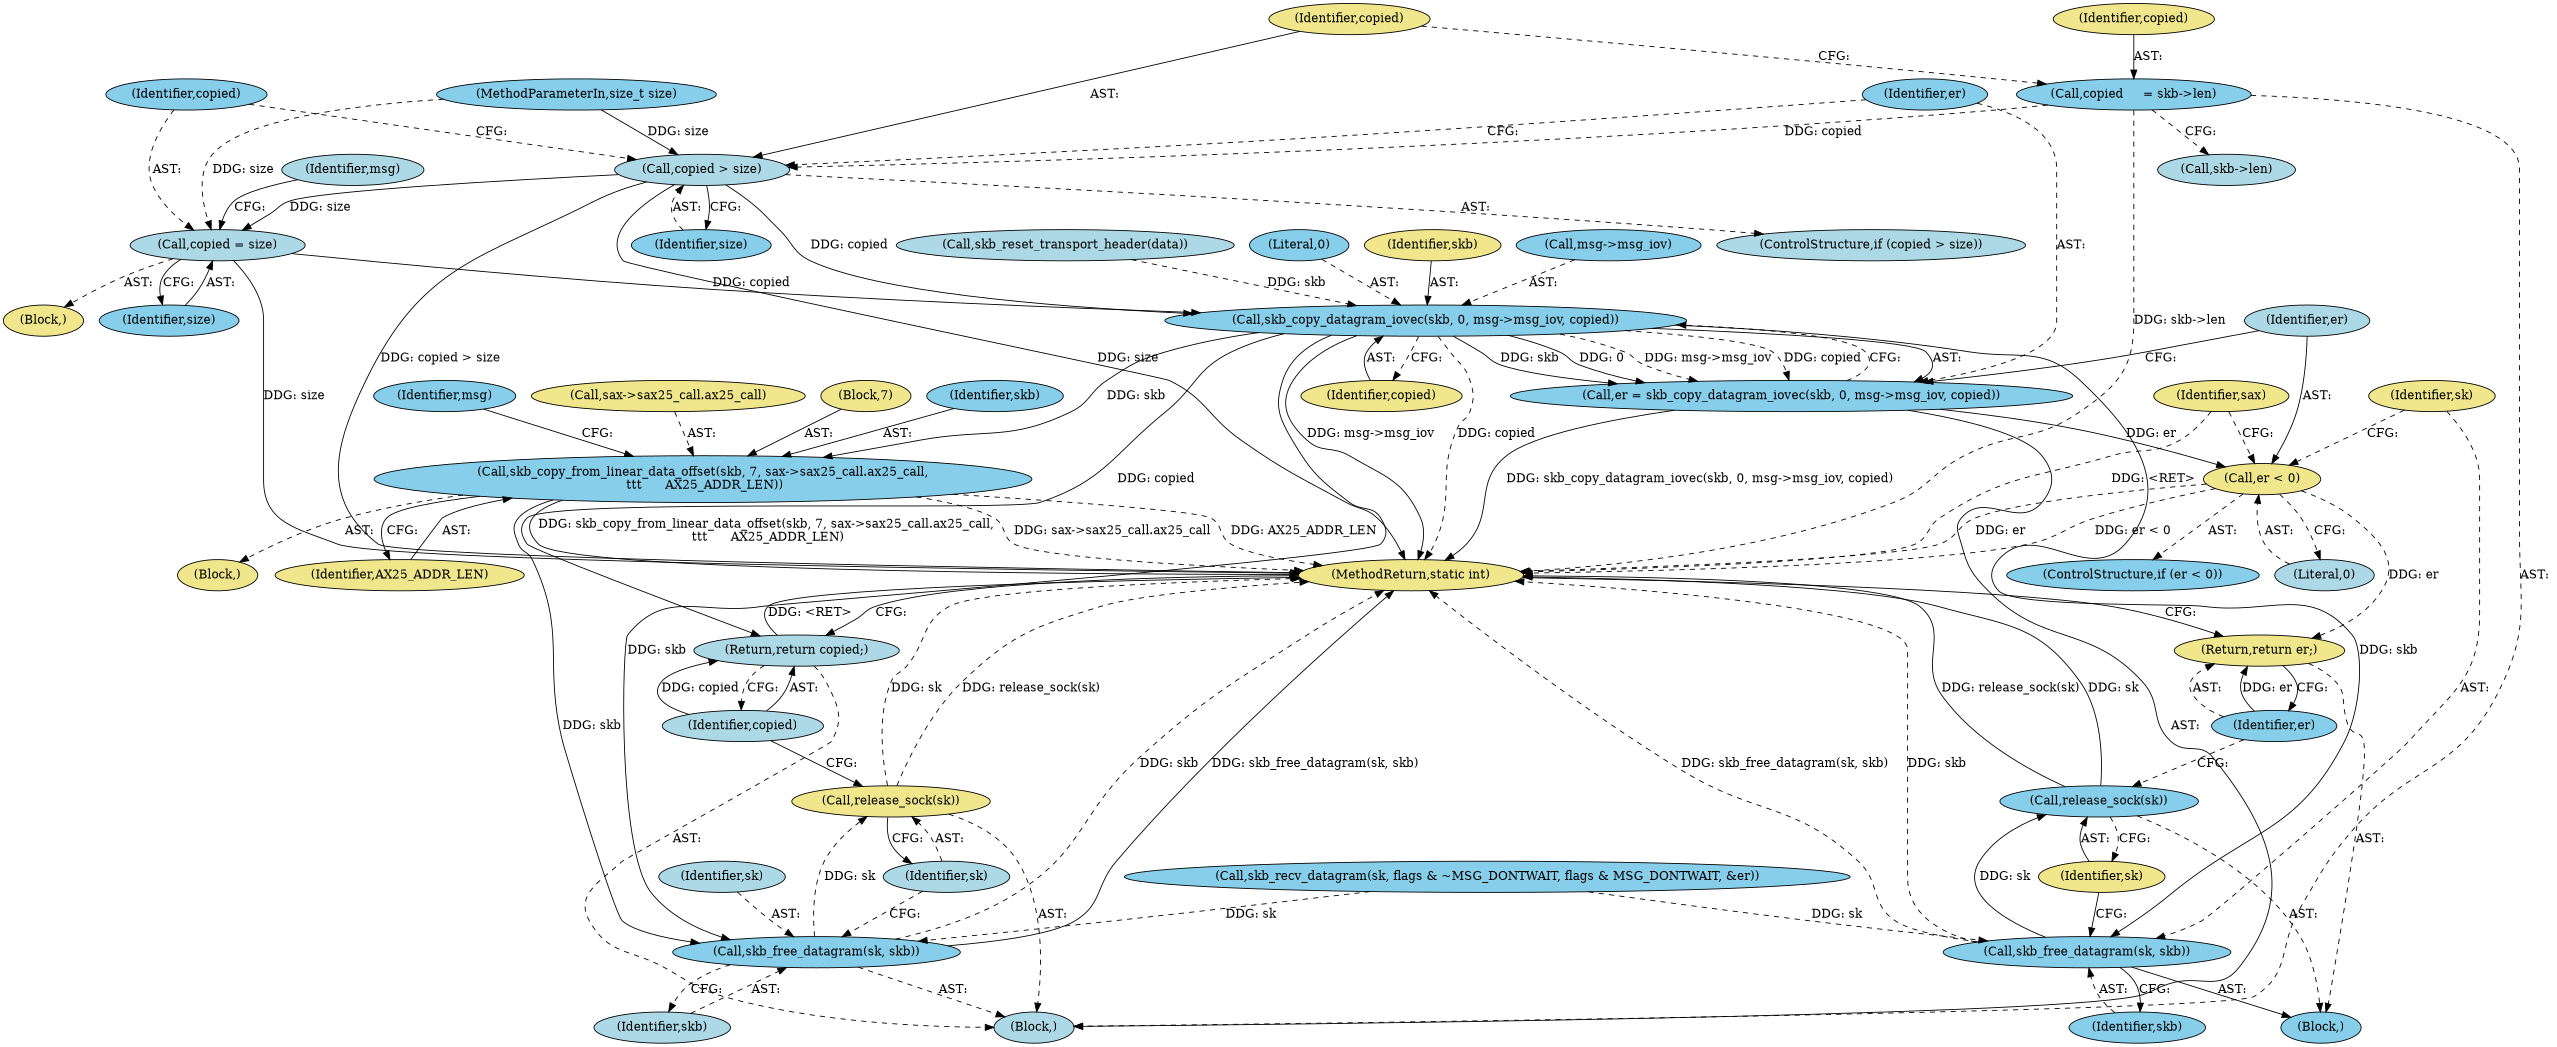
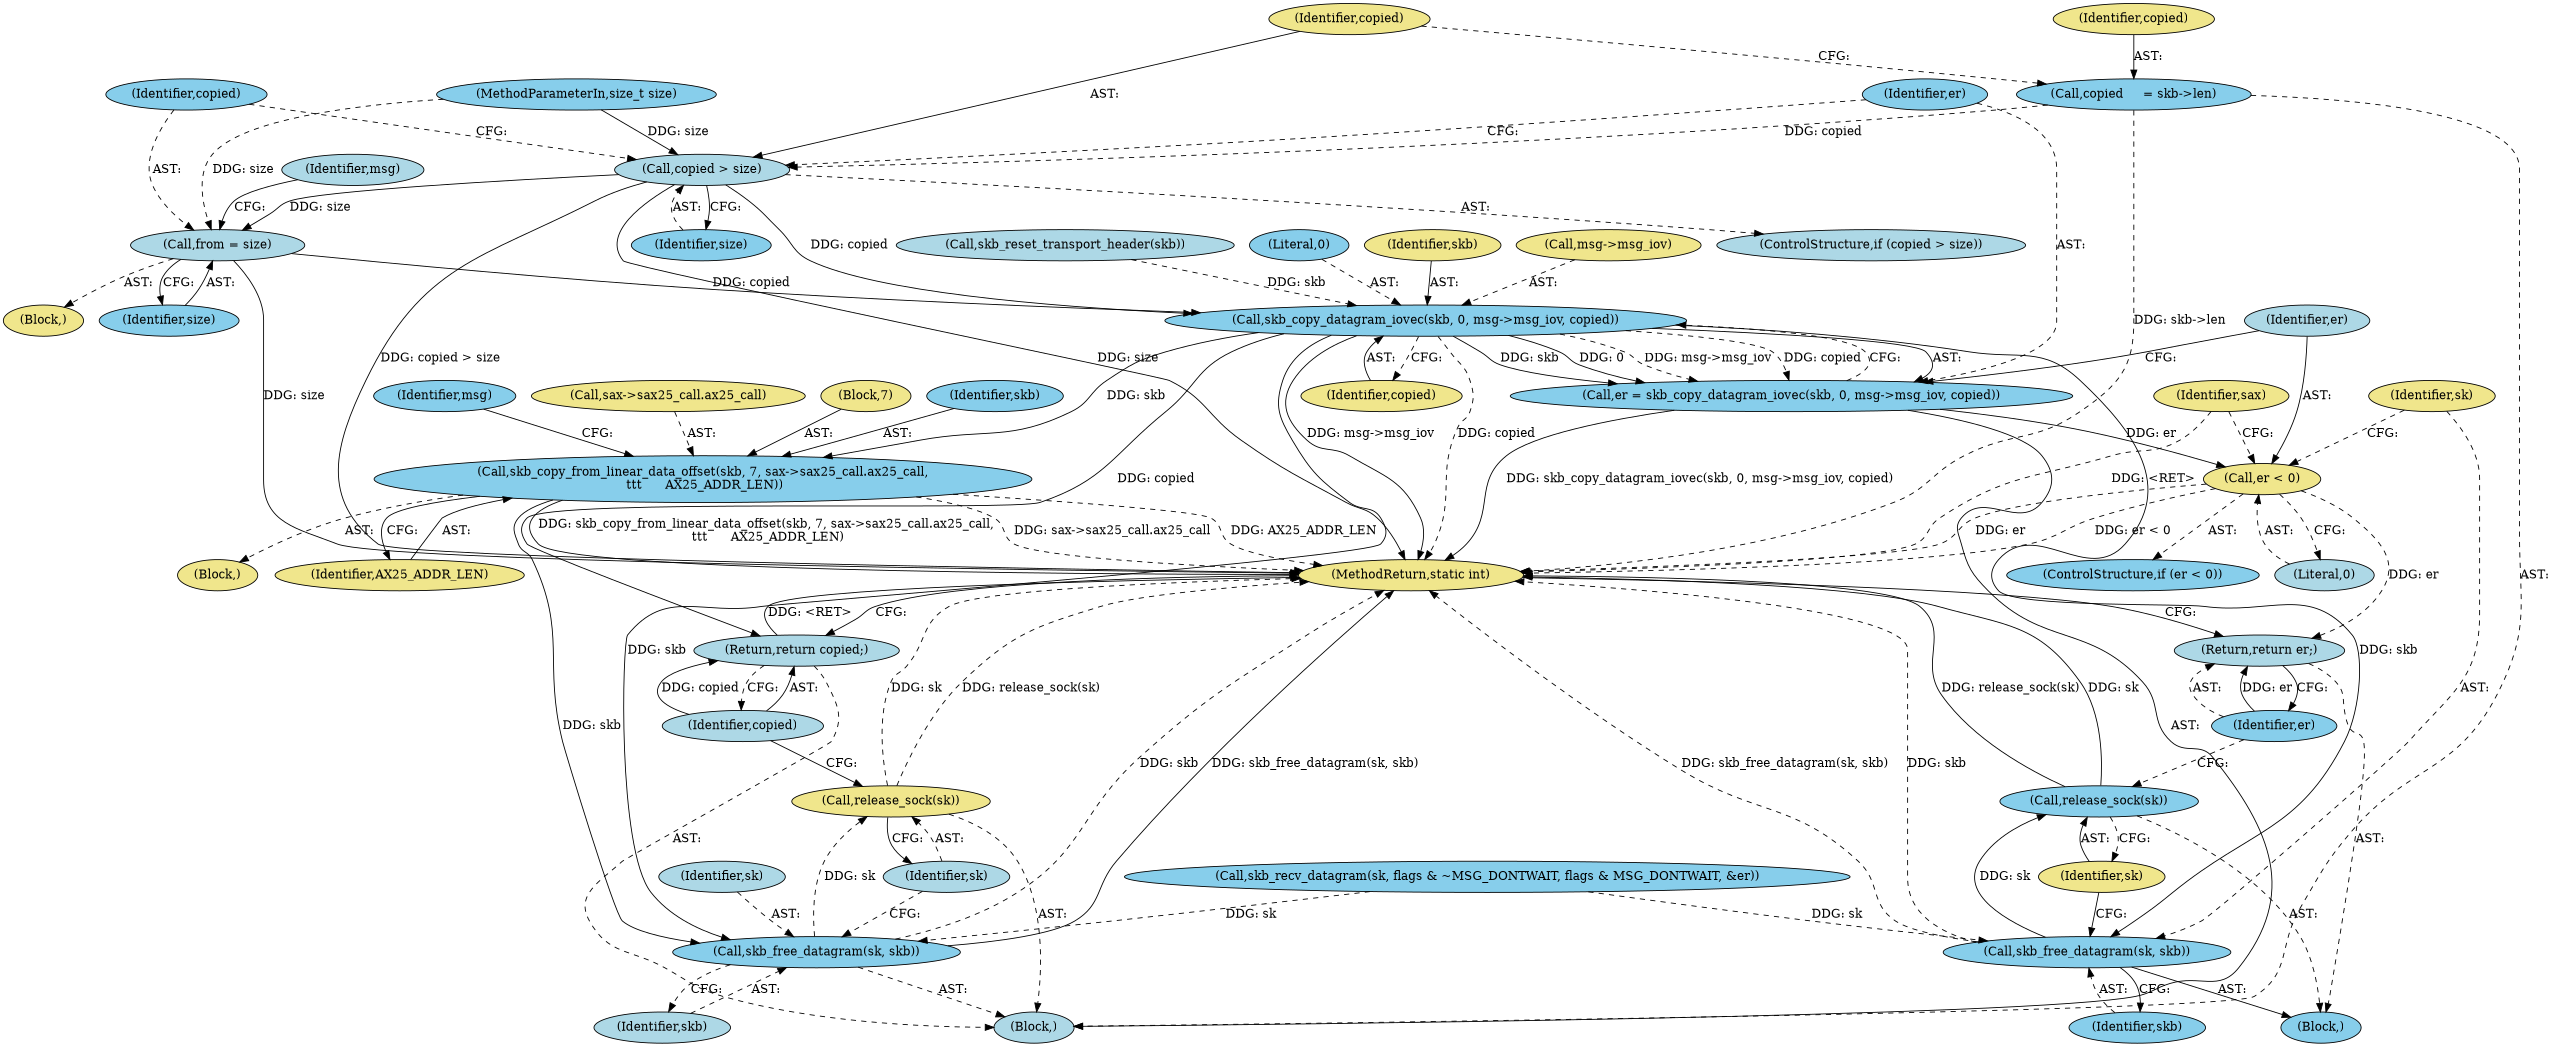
  digraph {
    node [fillcolor=skyblue style=filled]
    edge [style=dashed]
    n1 [label="(Call,copied     = skb->len)"]
    n2 [fillcolor=lightblue label="(Call,copied > size)"]
-   n3 [fillcolor=lightblue label="(Call,skb->len)"]
    n4 [fillcolor=lightblue label="(Block,)"]
    n5 [fillcolor=khaki label="(MethodReturn,static int)"]
-   n6 [fillcolor=lightblue label="(Call,copied = size)"]
+   n6 [fillcolor=lightblue label="(Call,from = size)"]
    n7 [label="(Call,skb_copy_datagram_iovec(skb, 0, msg->msg_iov, copied))"]
    n8 [fillcolor=lightblue label="(ControlStructure,if (copied > size))"]
    n9 [label="(Identifier,size)"]
    n10 [fillcolor=lightblue label="(Return,return copied;)"]
-   n11 [fillcolor=khaki label="(Return,return er;)"]
+   n11 [fillcolor=lightblue label="(Return,return er;)"]
    n12 [fillcolor=khaki label="(Block,)"]
    n13 [label="(Identifier,size)"]
    n14 [label="(Call,er = skb_copy_datagram_iovec(skb, 0, msg->msg_iov, copied))"]
    n15 [label="(Call,skb_free_datagram(sk, skb))"]
    n16 [label="(Call,skb_copy_from_linear_data_offset(skb, 7, sax->sax25_call.ax25_call,\n \t\t\t      AX25_ADDR_LEN))"]
    n17 [label="(Call,skb_free_datagram(sk, skb))"]
    n18 [fillcolor=khaki label="(Identifier,copied)"]
    n19 [fillcolor=khaki label="(Call,er < 0)"]
    n20 [label="(Block,)"]
    n21 [label="(Call,release_sock(sk))"]
    n22 [label="(Identifier,skb)"]
    n23 [fillcolor=khaki label="(Identifier,AX25_ADDR_LEN)"]
    n24 [fillcolor=khaki label="(Block,)"]
    n25 [fillcolor=khaki label="(Call,release_sock(sk))"]
    n26 [fillcolor=lightblue label="(Identifier,skb)"]
    n27 [fillcolor=lightblue label="(Identifier,copied)"]
    n28 [label="(ControlStructure,if (er < 0))"]
    n29 [fillcolor=lightblue label="(Literal,0)"]
    n30 [label="(Identifier,er)"]
    n31 [fillcolor=khaki label="(Identifier,sk)"]
    n32 [fillcolor=lightblue label="(Identifier,sk)"]
    n33 [label="(Identifier,msg)"]
-   n34 [fillcolor=lightblue label="(Call,skb_reset_transport_header(data))"]
+   n34 [fillcolor=lightblue label="(Call,skb_reset_transport_header(skb))"]
    n35 [fillcolor=khaki label="(Call,sax->sax25_call.ax25_call)"]
    n36 [label="(Literal,0)"]
    n37 [fillcolor=lightblue label="(Identifier,sk)"]
    n38 [label="(Call,skb_recv_datagram(sk, flags & ~MSG_DONTWAIT, flags & MSG_DONTWAIT, &er))"]
    n39 [fillcolor=lightblue label="(Identifier,msg)"]
    n40 [fillcolor=khaki label="(Identifier,sk)"]
    n41 [fillcolor=khaki label="(Block,7)"]
    n42 [label="(Identifier,er)"]
    n43 [fillcolor=khaki label="(Identifier,copied)"]
    n44 [fillcolor=lightblue label="(Identifier,er)"]
    n45 [label="(MethodParameterIn,size_t size)"]
    n46 [label="(Identifier,copied)"]
    n47 [fillcolor=khaki label="(Identifier,skb)"]
    n48 [fillcolor=khaki label="(Identifier,copied)"]
    n49 [fillcolor=khaki label="(Identifier,sax)"]
    n50 [label="(Identifier,skb)"]
-   n51 [label="(Call,msg->msg_iov)"]
+   n51 [fillcolor=khaki label="(Call,msg->msg_iov)"]
    n1 -> n2 [label="DDG: copied"]
-   n1 -> n3 [label="CFG: "]
    n1 -> n4 [label="AST: "]
    n1 -> n5 [label="DDG: skb->len"]
    n2 -> n5 [label="DDG: copied > size" style=solid]
    n2 -> n5 [label="DDG: size" style=solid]
    n2 -> n6 [label="DDG: size" style=solid]
    n2 -> n7 [label="DDG: copied" style=solid]
    n2 -> n8 [label="AST: "]
    n2 -> n9 [label="CFG: " style=solid]
    n5 -> n10 [label="CFG: " style=solid]
    n5 -> n11 [label="CFG: " style=solid]
    n6 -> n5 [label="DDG: size" style=solid]
    n6 -> n7 [label="DDG: copied" style=solid]
    n6 -> n12 [label="AST: "]
    n6 -> n13 [label="CFG: " style=solid]
    n7 -> n5 [label="DDG: msg->msg_iov" style=solid]
    n7 -> n5 [label="DDG: copied"]
    n7 -> n10 [label="DDG: copied" style=solid]
    n7 -> n14 [label="AST: " style=solid]
    n7 -> n14 [label="DDG: skb" style=solid]
    n7 -> n14 [label="DDG: 0" style=solid]
    n7 -> n14 [label="DDG: msg->msg_iov"]
    n7 -> n14 [label="DDG: copied"]
    n7 -> n15 [label="DDG: skb" style=solid]
    n7 -> n16 [label="DDG: skb" style=solid]
    n7 -> n17 [label="DDG: skb" style=solid]
    n7 -> n18 [label="CFG: "]
    n9 -> n2 [label="AST: "]
    n10 -> n4 [label="AST: "]
    n10 -> n5 [label="DDG: <RET>" style=solid]
    n10 -> n27 [label="CFG: "]
    n11 -> n20 [label="AST: "]
    n11 -> n30 [label="CFG: " style=solid]
    n13 -> n6 [label="AST: " style=solid]
    n14 -> n4 [label="AST: " style=solid]
    n14 -> n5 [label="DDG: skb_copy_datagram_iovec(skb, 0, msg->msg_iov, copied)" style=solid]
    n14 -> n7 [label="CFG: "]
    n14 -> n19 [label="DDG: er" style=solid]
    n15 -> n5 [label="DDG: skb_free_datagram(sk, skb)"]
    n15 -> n5 [label="DDG: skb"]
    n15 -> n20 [label="AST: " style=solid]
    n15 -> n21 [label="DDG: sk" style=solid]
    n15 -> n22 [label="CFG: " style=solid]
    n16 -> n5 [label="DDG: skb_copy_from_linear_data_offset(skb, 7, sax->sax25_call.ax25_call,\n \t\t\t      AX25_ADDR_LEN)" style=solid]
    n16 -> n5 [label="DDG: sax->sax25_call.ax25_call"]
    n16 -> n5 [label="DDG: AX25_ADDR_LEN"]
    n16 -> n17 [label="DDG: skb" style=solid]
    n16 -> n23 [label="CFG: " style=solid]
    n16 -> n24 [label="AST: "]
    n17 -> n4 [label="AST: "]
    n17 -> n5 [label="DDG: skb_free_datagram(sk, skb)" style=solid]
    n17 -> n5 [label="DDG: skb"]
    n17 -> n25 [label="DDG: sk"]
    n17 -> n26 [label="CFG: "]
    n18 -> n7 [label="AST: " style=solid]
    n19 -> n5 [label="DDG: er < 0"]
    n19 -> n5 [label="DDG: er"]
    n19 -> n11 [label="DDG: er"]
    n19 -> n28 [label="AST: "]
    n19 -> n29 [label="CFG: "]
    n21 -> n5 [label="DDG: release_sock(sk)" style=solid]
    n21 -> n5 [label="DDG: sk" style=solid]
    n21 -> n20 [label="AST: "]
    n21 -> n31 [label="CFG: "]
    n22 -> n15 [label="AST: "]
    n23 -> n16 [label="AST: " style=solid]
    n25 -> n4 [label="AST: "]
    n25 -> n5 [label="DDG: sk"]
    n25 -> n5 [label="DDG: release_sock(sk)"]
    n25 -> n32 [label="CFG: " style=solid]
    n26 -> n17 [label="AST: "]
    n27 -> n10 [label="AST: " style=solid]
    n27 -> n10 [label="DDG: copied" style=solid]
    n27 -> n25 [label="CFG: " style=solid]
    n29 -> n19 [label="AST: "]
    n30 -> n11 [label="AST: "]
    n30 -> n11 [label="DDG: er" style=solid]
    n30 -> n21 [label="CFG: "]
    n31 -> n15 [label="CFG: " style=solid]
    n31 -> n21 [label="AST: " style=solid]
    n32 -> n17 [label="CFG: "]
    n32 -> n25 [label="AST: "]
    n33 -> n16 [label="CFG: " style=solid]
    n34 -> n7 [label="DDG: skb"]
    n35 -> n16 [label="AST: "]
    n36 -> n7 [label="AST: "]
    n37 -> n17 [label="AST: "]
    n38 -> n15 [label="DDG: sk"]
    n38 -> n17 [label="DDG: sk"]
    n39 -> n6 [label="CFG: " style=solid]
    n40 -> n15 [label="AST: "]
    n40 -> n19 [label="CFG: "]
    n41 -> n16 [label="AST: " style=solid]
    n42 -> n2 [label="CFG: "]
    n42 -> n14 [label="AST: "]
    n43 -> n1 [label="AST: " style=solid]
    n44 -> n14 [label="CFG: " style=solid]
    n44 -> n19 [label="AST: " style=solid]
    n45 -> n2 [label="DDG: size" style=solid]
    n45 -> n6 [label="DDG: size"]
    n46 -> n2 [label="CFG: "]
    n46 -> n6 [label="AST: "]
    n47 -> n7 [label="AST: " style=solid]
    n48 -> n1 [label="CFG: "]
    n48 -> n2 [label="AST: " style=solid]
    n49 -> n5 [label="DDG: <RET>"]
    n49 -> n19 [label="CFG: "]
    n50 -> n16 [label="AST: " style=solid]
    n51 -> n7 [label="AST: "]
  }
